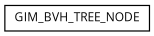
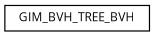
  digraph {
    rankdir=LR
    fontname="Open Sans"
-   n1 [color=black fillcolor=white fontname="Open Sans" fontsize=10 height=0.2 label=GIM_BVH_TREE_NODE shape=record style=filled width=0.4]
+   n1 [color=black fillcolor=white fontname="Open Sans" fontsize=10 height=0.2 label=GIM_BVH_TREE_BVH shape=record style=filled width=0.4]
  }
